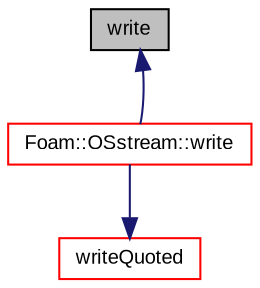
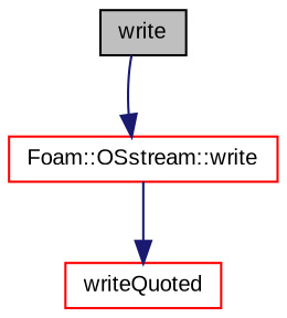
  digraph {
    fontname="Liberation Sans"
    rankdir=TB
    node [color=red fontname="Liberation Sans" fontsize=10 shape=record]
    edge [color=midnightblue fontname="Liberation Sans" fontsize=10 labelfontname=Helvetica labelfontsize=10 style=solid]
    n1 [color=black fillcolor=grey75 fontcolor=black height=0.2 label=write style=filled width=0.4]
    n2 [height=0.2 label="Foam::OSstream::write" width=0.4]
    n3 [height=0.2 label=writeQuoted width=0.4]
-   n2 -> n1
+   n1 -> n2
    n2 -> n3
  }
